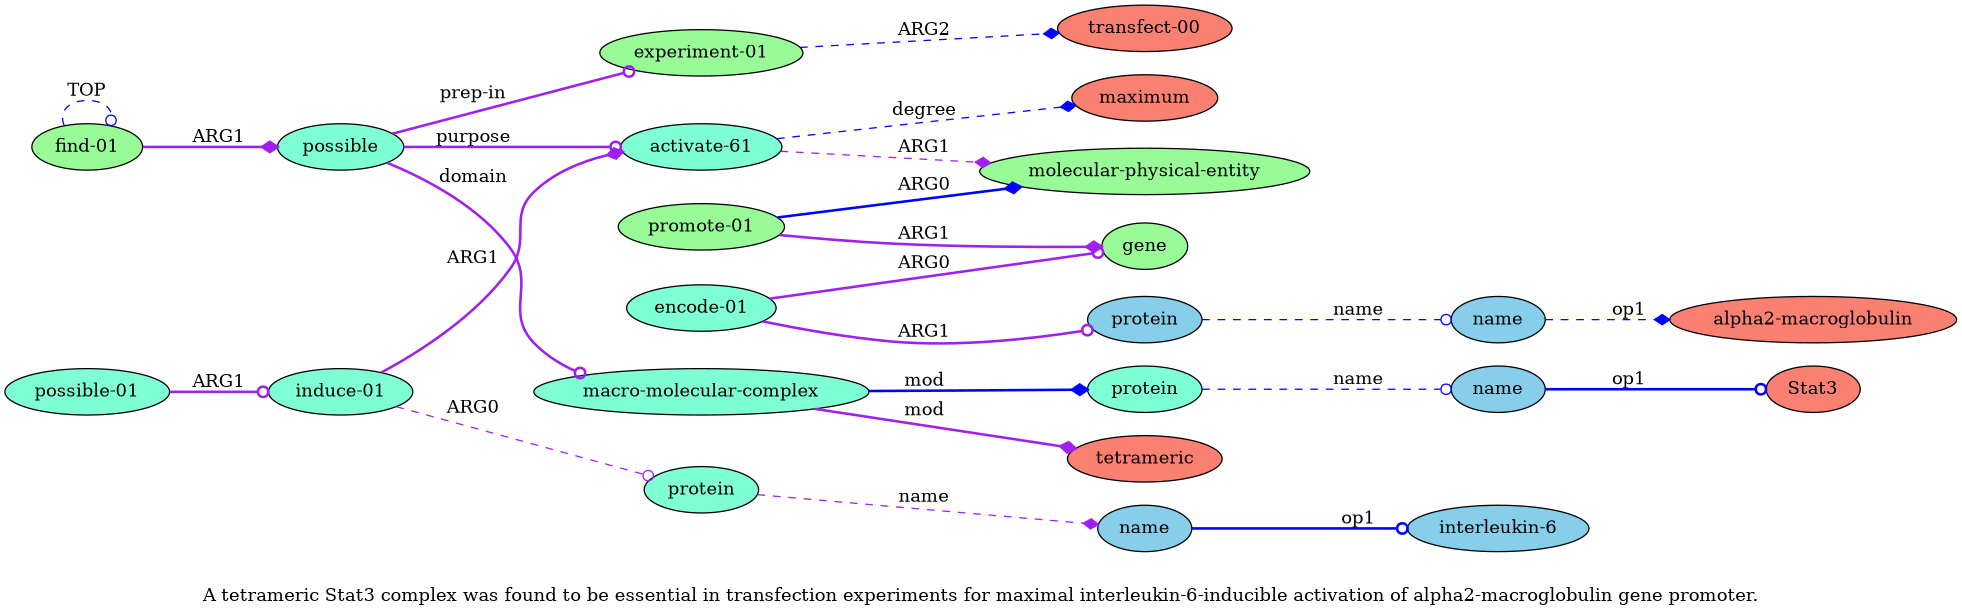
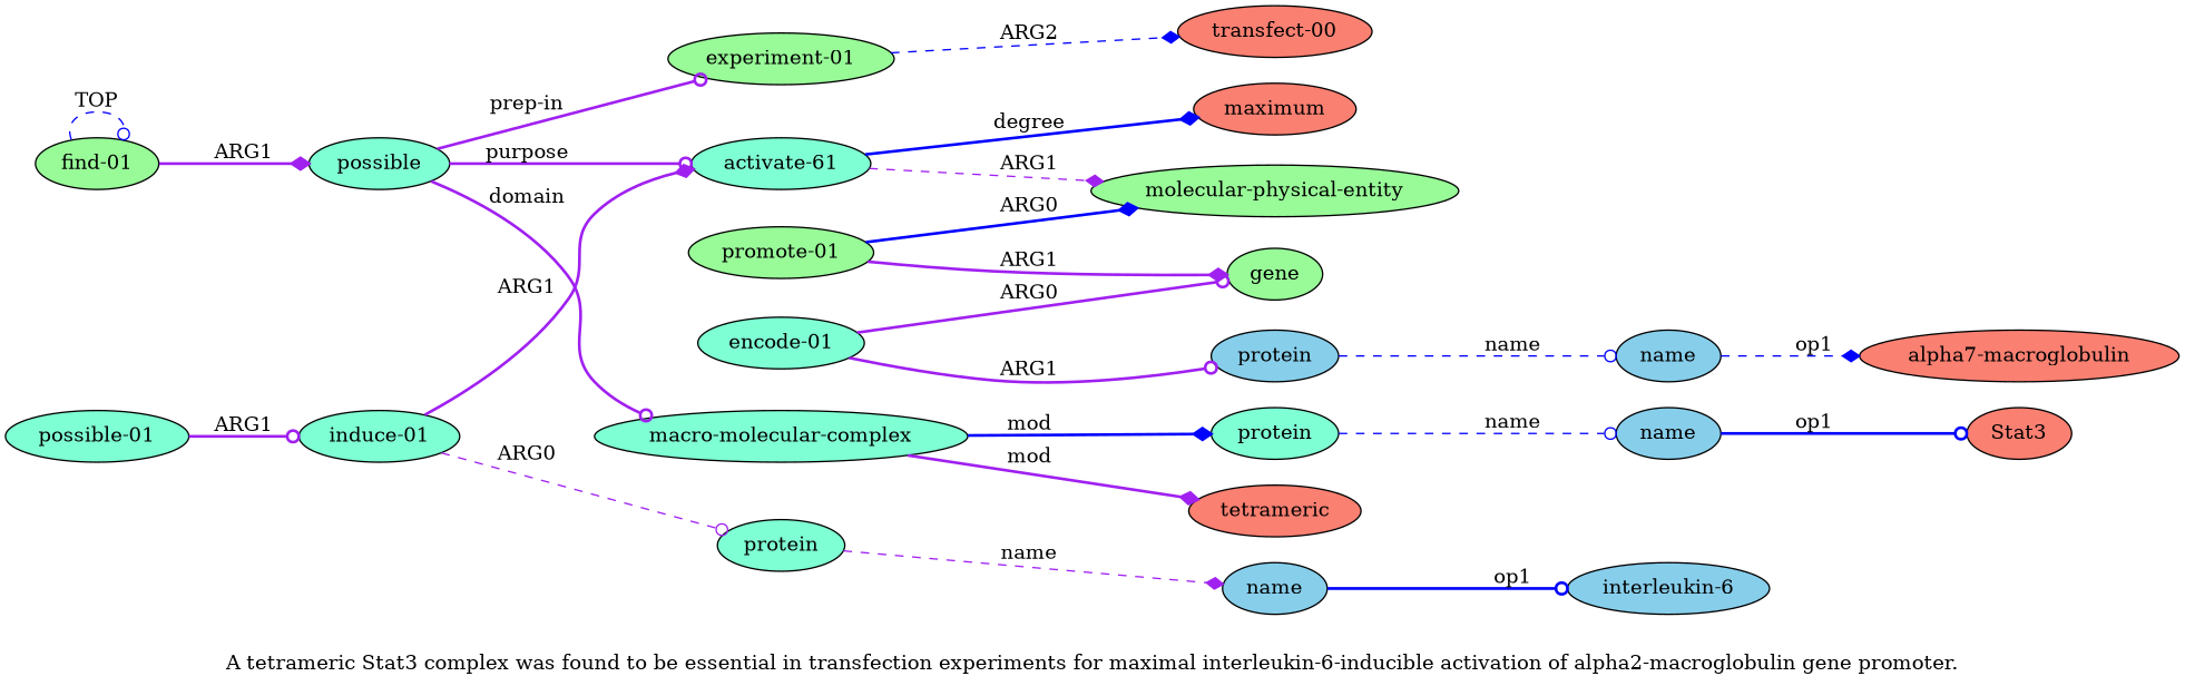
  digraph {
    label="A tetrameric Stat3 complex was found to be essential in transfection experiments for maximal interleukin-6-inducible activation of alpha2-macroglobulin gene promoter."
    rankdir=LR
    node [color=black fillcolor=aquamarine gold_ind=-1 gold_label=protein style=filled test_ind=-1 test_label=protein]
    edge [arrowhead=odot color=purple gold_label=ARG1 style=bold test_label=ARG1]
    n1 [fillcolor=salmon gold_label=Stat3 label=Stat3 test_label=Stat3]
    n2 [fillcolor=skyblue gold_label="interleukin-6" label="interleukin-6" test_label="interleukin-6"]
    n3 [gold_ind=15 label=protein test_ind=15]
    n4 [fillcolor=skyblue gold_ind=16 gold_label=name label=name test_ind=16 test_label=name]
    n5 [gold_ind=14 gold_label="induce-01" label="induce-01" test_ind=14 test_label="induce-01"]
    n6 [gold_ind=6 gold_label="activate-01" label="activate-61" test_ind=6 test_label="activate-01"]
    n7 [fillcolor=salmon gold_ind=13 gold_label=maximum label=maximum test_ind=13 test_label=maximum]
    n8 [fillcolor=palegreen gold_ind=7 gold_label="molecular-physical-entity" label="molecular-physical-entity" test_ind=7 test_label="molecular-physical-entity"]
    n9 [gold_ind=17 gold_label="possible-01" label="possible-01" test_ind=17 test_label="possible-01"]
    n10 [fillcolor=skyblue gold_ind=11 label=protein test_ind=11]
    n11 [fillcolor=skyblue gold_ind=12 gold_label=name label=name test_ind=12 test_label=name]
-   n12 [fillcolor=salmon gold_label="alpha2-macroglobulin" label="alpha2-macroglobulin" test_label="alpha2-macroglobulin"]
+   n12 [fillcolor=salmon gold_label="alpha2-macroglobulin" label="alpha7-macroglobulin" test_label="alpha2-macroglobulin"]
    n13 [gold_ind=10 gold_label="encode-01" label="encode-01" test_ind=10 test_label="encode-01"]
    n14 [fillcolor=palegreen gold_ind=9 gold_label=gene label=gene test_ind=9 test_label=gene]
    n15 [fillcolor=salmon gold_ind=19 gold_label="transfect-00" label="transfect-00" test_ind=19 test_label="transfect-00"]
    n16 [fillcolor=palegreen gold_ind=18 gold_label="experiment-01" label="experiment-01" test_ind=18 test_label="experiment-01"]
    n17 [gold_ind=1 gold_label=essential label=possible test_ind=1 test_label=essential]
    n18 [gold_ind=2 gold_label="macro-molecular-complex" label="macro-molecular-complex" test_ind=2 test_label="macro-molecular-complex"]
    n19 [fillcolor=salmon gold_ind=3 gold_label=tetrameric label=tetrameric test_ind=3 test_label=tetrameric]
    n20 [gold_ind=4 label=protein test_ind=4]
    n21 [fillcolor=skyblue gold_ind=5 gold_label=name label=name test_ind=5 test_label=name]
    n22 [fillcolor=palegreen gold_ind=0 gold_label="find-01" label="find-01" test_ind=0 test_label="find-01"]
    n23 [fillcolor=palegreen gold_ind=8 gold_label="promote-01" label="promote-01" test_ind=8 test_label="promote-01"]
    n3 -> n4 [arrowhead=diamond gold_label=name label=name style=dashed test_label=name]
    n4 -> n2 [color=blue gold_label=op1 label=op1 test_label=op1]
    n5 -> n3 [gold_label=ARG0 label=ARG0 style=dashed test_label=ARG0]
    n5 -> n6 [arrowhead=diamond label=ARG1]
-   n6 -> n7 [arrowhead=diamond color=blue gold_label=degree label=degree style=dashed test_label=degree]
+   n6 -> n7 [arrowhead=diamond color=blue gold_label=degree label=degree test_label=degree]
    n6 -> n8 [arrowhead=diamond label=ARG1 style=dashed]
    n9 -> n5 [label=ARG1]
    n10 -> n11 [color=blue gold_label=name label=name style=dashed test_label=name]
    n11 -> n12 [arrowhead=diamond color=blue gold_label=op1 label=op1 style=dashed test_label=op1]
    n13 -> n10 [label=ARG1]
    n13 -> n14 [gold_label=ARG0 label=ARG0 test_label=ARG0]
    n16 -> n15 [arrowhead=diamond color=blue gold_label=ARG2 label=ARG2 style=dashed test_label=ARG2]
    n17 -> n6 [gold_label=purpose label=purpose test_label=purpose]
    n17 -> n16 [gold_label="prep-in" label="prep-in" test_label="prep-in"]
    n17 -> n18 [gold_label=domain label=domain test_label=domain]
    n18 -> n19 [arrowhead=diamond gold_label=mod label=mod test_label=mod]
    n18 -> n20 [arrowhead=diamond color=blue gold_label=mod label=mod test_label=mod]
    n20 -> n21 [color=blue gold_label=name label=name style=dashed test_label=name]
    n21 -> n1 [color=blue gold_label=op1 label=op1 test_label=op1]
    n22 -> n17 [arrowhead=diamond label=ARG1]
    n22 -> n22 [color=blue gold_label=TOP label=TOP style=dashed test_label=TOP]
    n23 -> n8 [arrowhead=diamond color=blue gold_label=ARG0 label=ARG0 test_label=ARG0]
    n23 -> n14 [arrowhead=diamond label=ARG1]
  }
